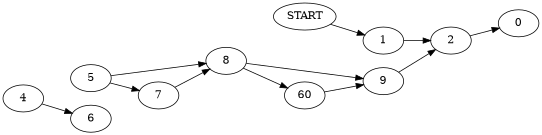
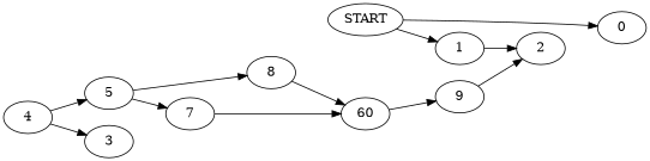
  digraph {
    rankdir=LR
    n1 [label=START]
    1
    2
    n4 [label=0]
    4
    5
-   6
+   6 [label=3]
    7
    8
    9
    n11 [label=60]
    n1 -> 1
    1 -> 2
-   2 -> n4
+   n1 -> n4
+   4 -> 5
    4 -> 6
    5 -> 7
    5 -> 8
-   7 -> 8
-   8 -> 9
+   7 -> n11
    8 -> n11
    9 -> 2
    n11 -> 9
  }
